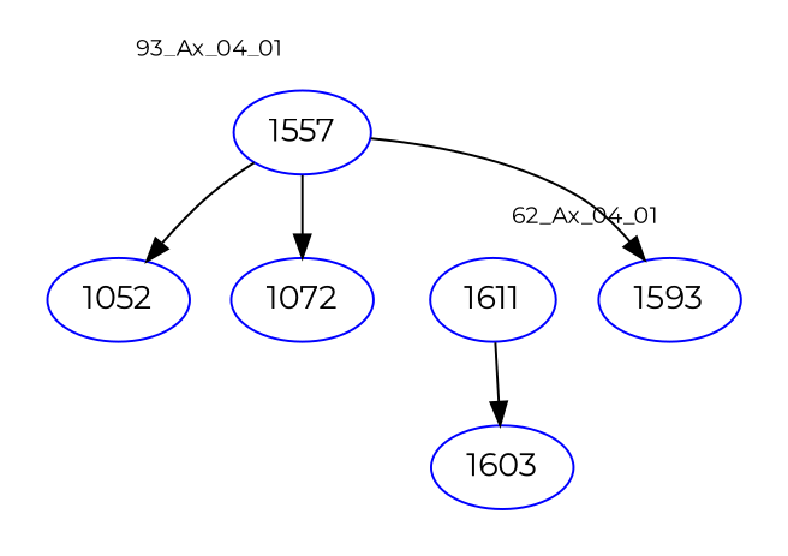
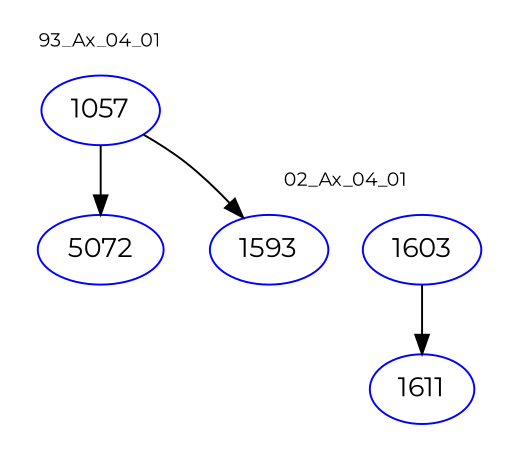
  digraph {
    fontname=Montserrat
    node [color=blue fontname=Montserrat]
    edge [color=black fontname=Montserrat]
-   n1 [label=1557]
-   n2 [label=1052]
-   n3 [label=1072]
+   n1 [label=1057]
+   n3 [label=5072]
    n4 [label=1603]
    n5 [label=1593]
    n6 [label=1611]
    subgraph cluster_1 {
      color=white
      fontsize=10
      label="93_Ax_04_01"
      n1
-     n2
      n3
    }
    subgraph cluster_2 {
      color=white
      fontsize=10
-     label="62_Ax_04_01"
+     label="02_Ax_04_01"
      n4
      n5
      n6
    }
-   n1 -> n2
    n1 -> n3
    n1 -> n5
-   n6 -> n4
+   n4 -> n6
  }
